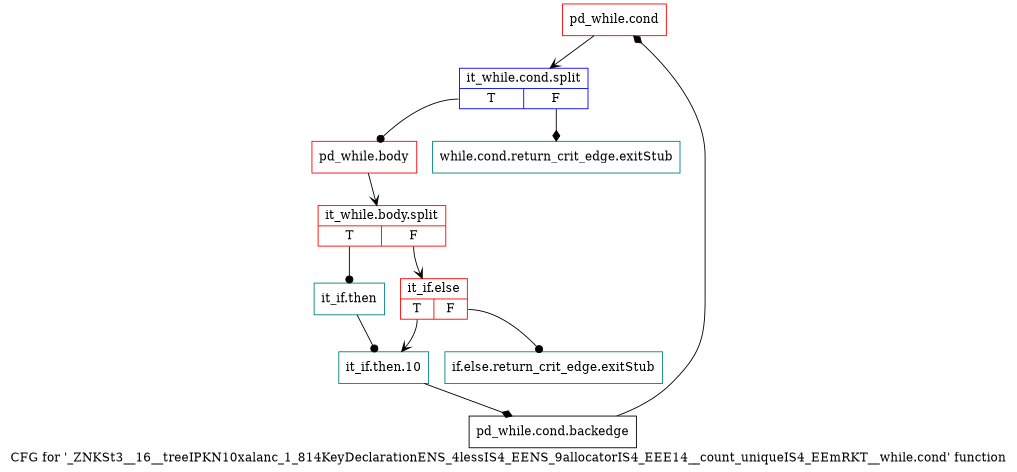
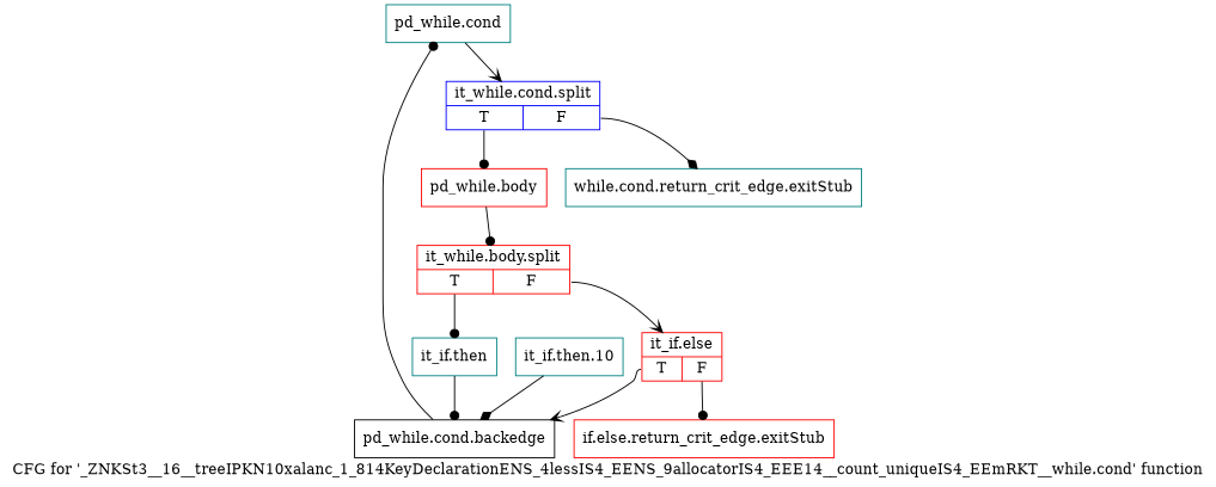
  digraph {
    label="CFG for '_ZNKSt3__16__treeIPKN10xalanc_1_814KeyDeclarationENS_4lessIS4_EENS_9allocatorIS4_EEE14__count_uniqueIS4_EEmRKT__while.cond' function"
    node [color=red shape=record]
    edge [arrowhead=vee]
-   n1 [label="{pd_while.cond}"]
+   n1 [color=teal label="{pd_while.cond}"]
    n2 [color=blue label="{it_while.cond.split|{<s0>T|<s1>F}}"]
    n3 [color=teal label="{while.cond.return_crit_edge.exitStub}"]
    n4 [label="{pd_while.body}"]
-   n5 [color=teal label="{if.else.return_crit_edge.exitStub}"]
+   n5 [label="{if.else.return_crit_edge.exitStub}"]
    n6 [label="{it_while.body.split|{<s0>T|<s1>F}}"]
    n7 [color=teal label="{it_if.then}"]
    n8 [label="{it_if.else|{<s0>T|<s1>F}}"]
    n9 [color=black label="{pd_while.cond.backedge}"]
    n10 [color=teal label="{it_if.then.10}"]
    n1 -> n2
    n2 -> n3 [arrowhead=diamond tailport=s1]
    n2 -> n4 [arrowhead=dot tailport=s0]
-   n4 -> n6
+   n4 -> n6 [arrowhead=dot]
    n6 -> n7 [arrowhead=dot tailport=s0]
    n6 -> n8 [tailport=s1]
-   n7 -> n10 [arrowhead=dot]
+   n7 -> n9 [arrowhead=dot]
    n8 -> n5 [arrowhead=dot tailport=s1]
-   n8 -> n10 [tailport=s0]
-   n9 -> n1 [arrowhead=diamond]
+   n8 -> n9 [tailport=s0]
+   n9 -> n1 [arrowhead=dot]
    n10 -> n9 [arrowhead=diamond]
  }
